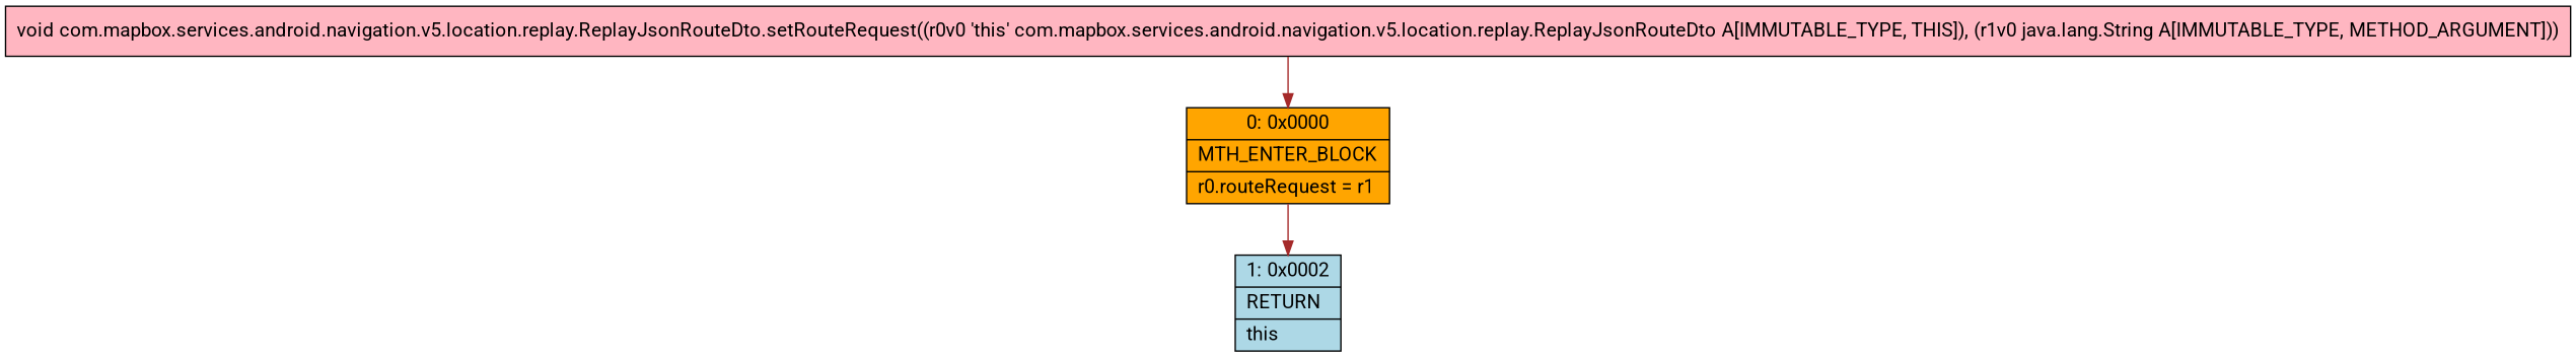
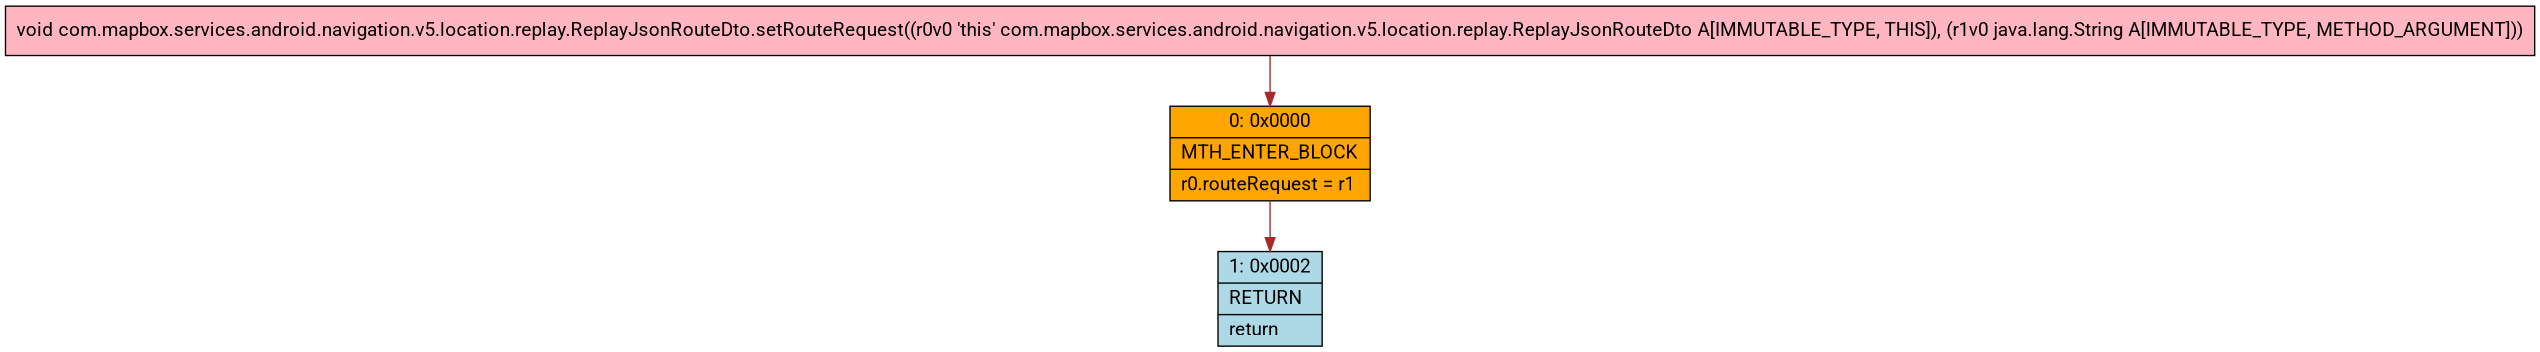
  digraph {
    fontname=Roboto
    node [shape=record style=filled fontname=Roboto]
    edge [color=brown fontname=Roboto]
    n1 [label="{0\:\ 0x0000|MTH_ENTER_BLOCK\l|r0.routeRequest = r1\l}" fillcolor=orange]
-   n2 [label="{1\:\ 0x0002|RETURN\l|this\l}" fillcolor=lightblue]
+   n2 [label="{1\:\ 0x0002|RETURN\l|return\l}" fillcolor=lightblue]
    n3 [label="{void com.mapbox.services.android.navigation.v5.location.replay.ReplayJsonRouteDto.setRouteRequest((r0v0 'this' com.mapbox.services.android.navigation.v5.location.replay.ReplayJsonRouteDto A[IMMUTABLE_TYPE, THIS]), (r1v0 java.lang.String A[IMMUTABLE_TYPE, METHOD_ARGUMENT])) }" fillcolor=lightpink]
    n1 -> n2
    n3 -> n1
  }
